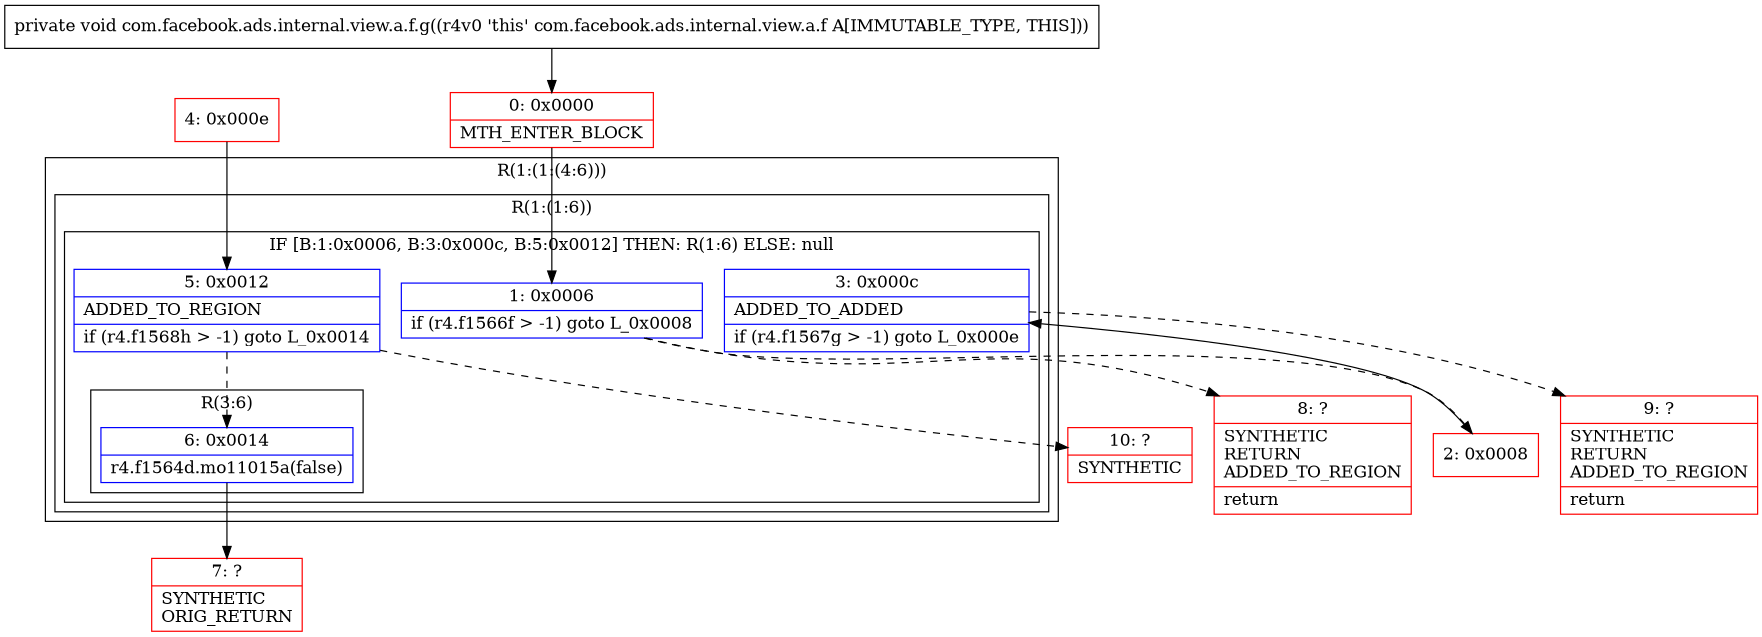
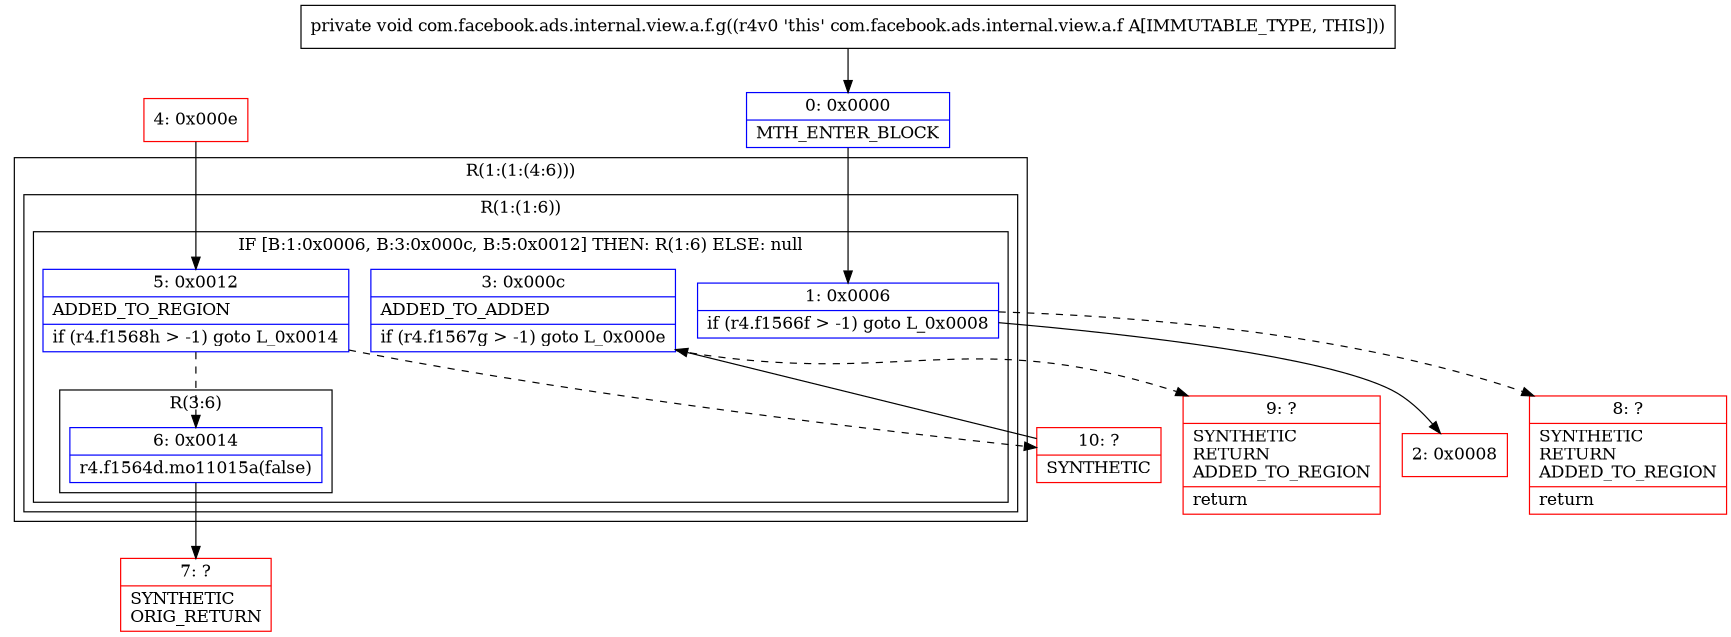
  digraph {
    node [color=red shape=record]
    n1 [color=blue label="{6\:\ 0x0014|r4.f1564d.mo11015a(false)\l}"]
    n2 [color=blue label="{1\:\ 0x0006|if (r4.f1566f \> \-1) goto L_0x0008\l}"]
    n3 [color=blue label="{3\:\ 0x000c|ADDED_TO_ADDED\l|if (r4.f1567g \> \-1) goto L_0x000e\l}"]
    n4 [color=blue label="{5\:\ 0x0012|ADDED_TO_REGION\l|if (r4.f1568h \> \-1) goto L_0x0014\l}"]
    n5 [label="{7\:\ ?|SYNTHETIC\lORIG_RETURN\l}"]
    n6 [label="{2\:\ 0x0008}"]
    n7 [label="{8\:\ ?|SYNTHETIC\lRETURN\lADDED_TO_REGION\l|return\l}"]
    n8 [label="{9\:\ ?|SYNTHETIC\lRETURN\lADDED_TO_REGION\l|return\l}"]
    n9 [label="{10\:\ ?|SYNTHETIC\l}"]
    n10 [label="{4\:\ 0x000e}"]
-   n11 [label="{0\:\ 0x0000|MTH_ENTER_BLOCK\l}"]
+   n11 [color=blue label="{0\:\ 0x0000|MTH_ENTER_BLOCK\l}"]
    n12 [label="{private void com.facebook.ads.internal.view.a.f.g((r4v0 'this' com.facebook.ads.internal.view.a.f A[IMMUTABLE_TYPE, THIS])) }" color=""]
    subgraph cluster_1 {
      label="R(1:(1:(4:6)))"
      subgraph cluster_2 {
        label="R(1:(1:6))"
        subgraph cluster_3 {
          label="IF [B:1:0x0006, B:3:0x000c, B:5:0x0012] THEN: R(1:6) ELSE: null"
          n2
          n3
          n4
          subgraph cluster_4 {
            label="R(3:6)"
            n1
          }
        }
      }
    }
    n1 -> n5
-   n2 -> n6 [style=dashed]
+   n2 -> n6
    n2 -> n7 [style=dashed]
    n3 -> n8 [style=dashed]
    n4 -> n1 [style=dashed]
    n4 -> n9 [style=dashed]
-   n6 -> n3
+   n9 -> n3
    n10 -> n4
    n11 -> n2
    n12 -> n11
  }
